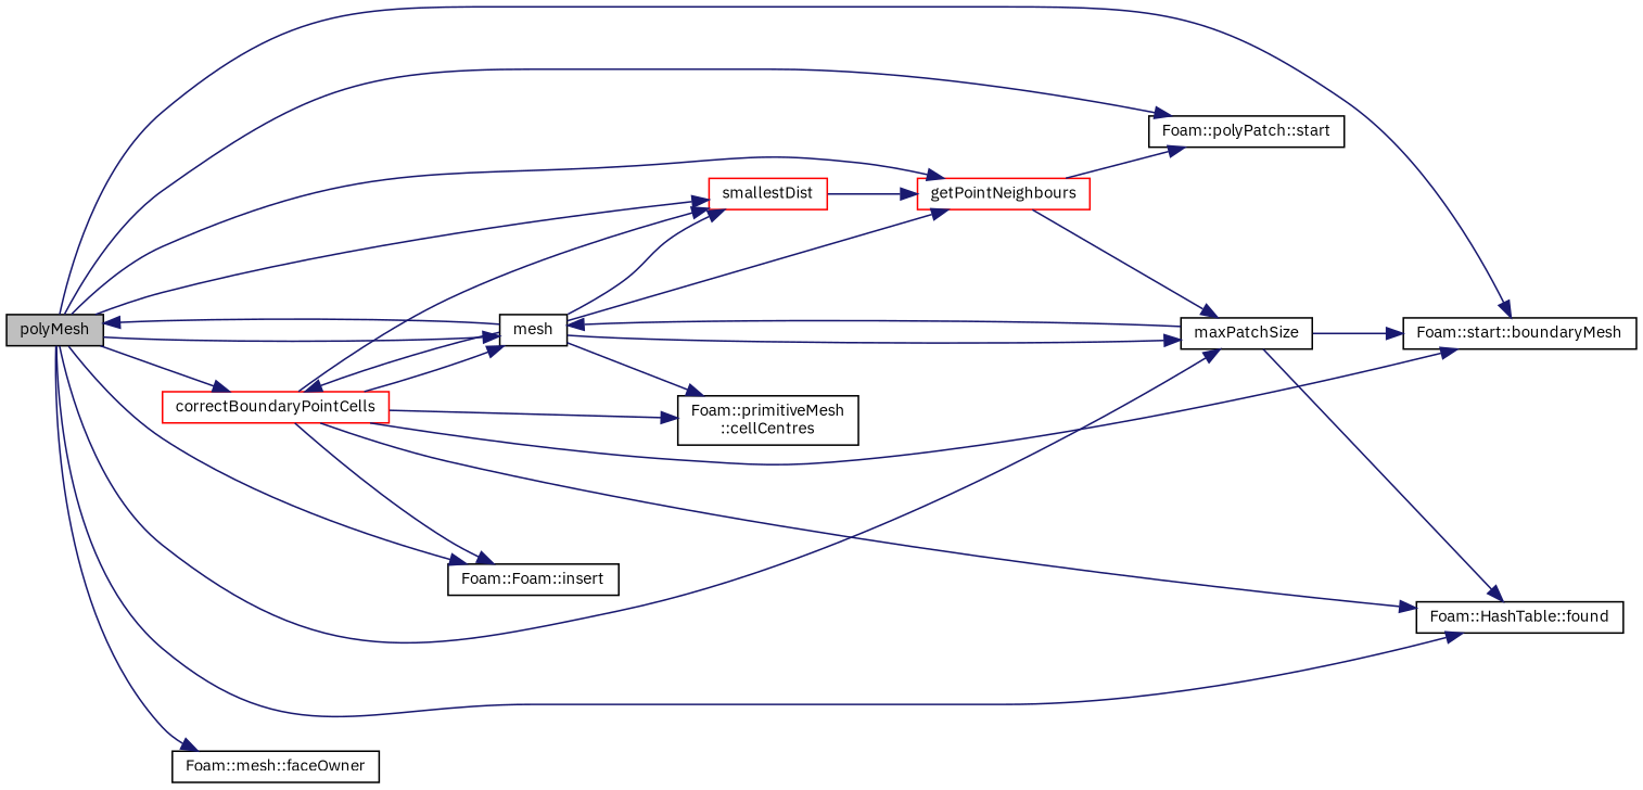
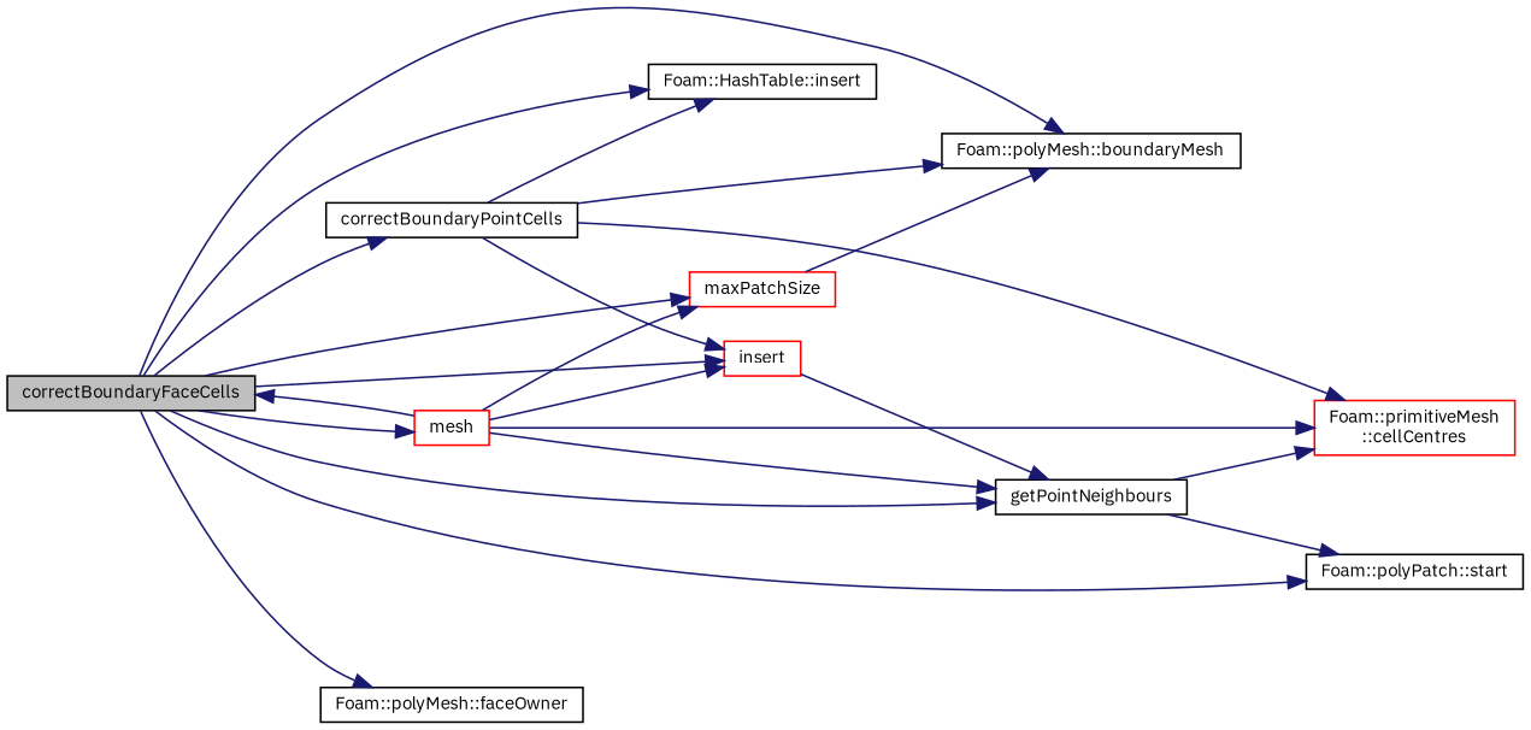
  digraph {
    fontname="IBM Plex Sans"
    rankdir=LR
    node [color=black fontname="IBM Plex Sans" fontsize=10 shape=record]
    edge [color=midnightblue fontname="IBM Plex Sans" fontsize=10 labelfontname=Helvetica labelfontsize=10 style=solid]
-   n1 [fillcolor=grey75 fontcolor=black height=0.2 label=polyMesh style=filled width=0.4]
-   n2 [height=0.2 label="Foam::start::boundaryMesh" width=0.4]
-   n3 [color=red height=0.2 label=correctBoundaryPointCells width=0.4]
-   n4 [height=0.2 label=mesh width=0.4]
-   n5 [color=red height=0.2 label=getPointNeighbours width=0.4]
-   n6 [height=0.2 label=maxPatchSize width=0.4]
-   n7 [height=0.2 label="Foam::HashTable::found" width=0.4]
-   n8 [color=red height=0.2 label=smallestDist width=0.4]
+   n1 [fillcolor=grey75 fontcolor=black height=0.2 label=correctBoundaryFaceCells style=filled width=0.4]
+   n2 [height=0.2 label="Foam::polyMesh::boundaryMesh" width=0.4]
+   n3 [height=0.2 label=correctBoundaryPointCells width=0.4]
+   n4 [color=red height=0.2 label=mesh width=0.4]
+   n5 [height=0.2 label=getPointNeighbours width=0.4]
+   n6 [color=red height=0.2 label=maxPatchSize width=0.4]
+   n8 [color=red height=0.2 label=insert width=0.4]
    n9 [height=0.2 label="Foam::polyPatch::start" width=0.4]
-   n10 [height=0.2 label="Foam::Foam::insert" width=0.4]
-   n11 [height=0.2 label="Foam::mesh::faceOwner" width=0.4]
-   n12 [height=0.2 label="Foam::primitiveMesh\l::cellCentres" width=0.4]
+   n10 [height=0.2 label="Foam::HashTable::insert" width=0.4]
+   n11 [height=0.2 label="Foam::polyMesh::faceOwner" width=0.4]
+   n12 [color=red height=0.2 label="Foam::primitiveMesh\l::cellCentres" width=0.4]
    n1 -> n2
    n1 -> n3
    n1 -> n4
    n1 -> n5
    n1 -> n6
-   n1 -> n7
    n1 -> n8
    n1 -> n9
    n1 -> n10
    n1 -> n11
    n3 -> n2
-   n3 -> n4
-   n3 -> n7
    n3 -> n8
    n3 -> n10
    n3 -> n12
    n4 -> n1
-   n4 -> n3
    n4 -> n5
    n4 -> n6
    n4 -> n8
    n4 -> n12
-   n5 -> n6
+   n5 -> n12
    n5 -> n9
    n6 -> n2
-   n6 -> n4
-   n6 -> n7
    n8 -> n5
  }
